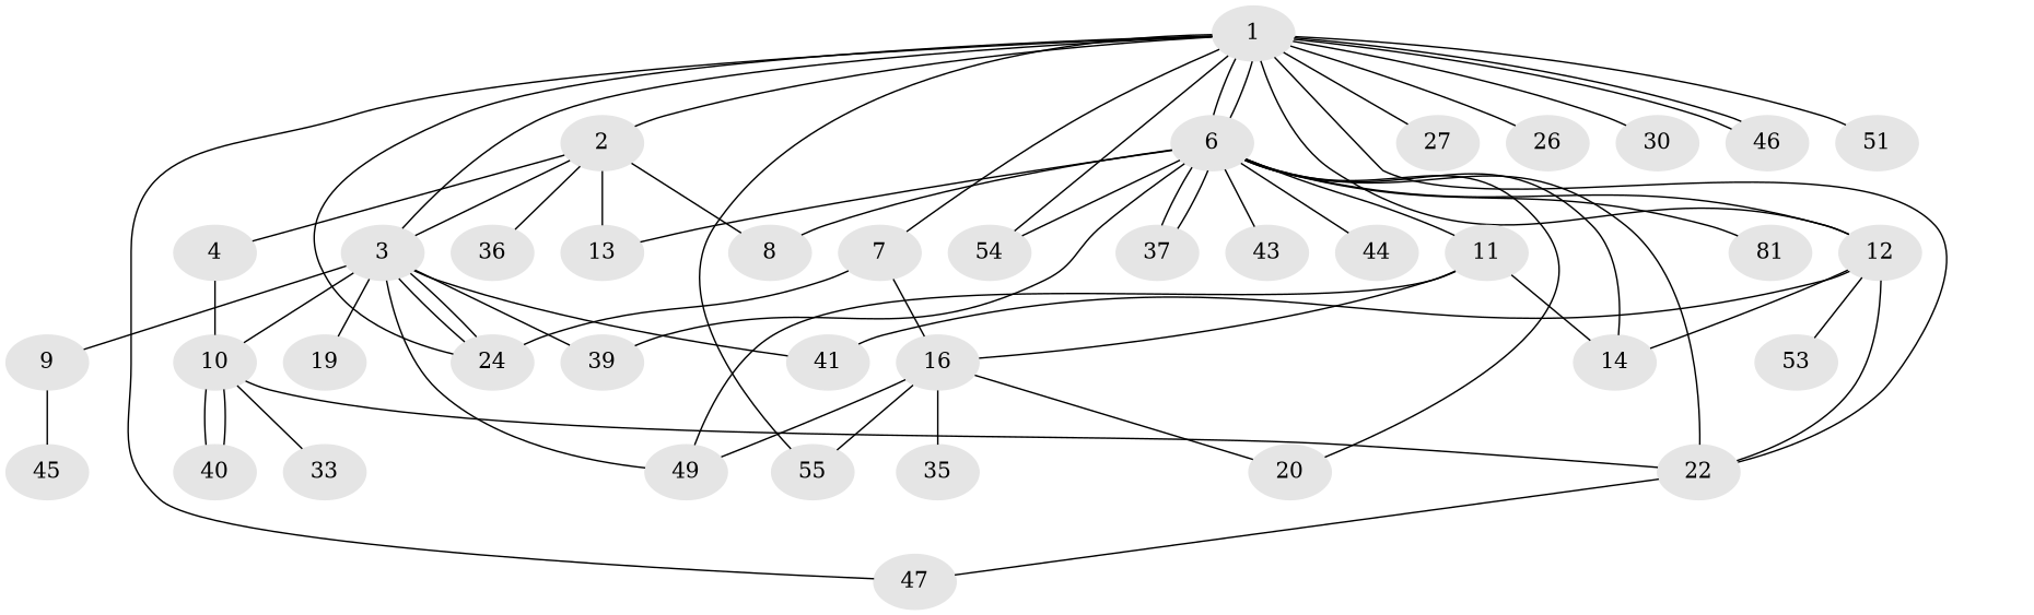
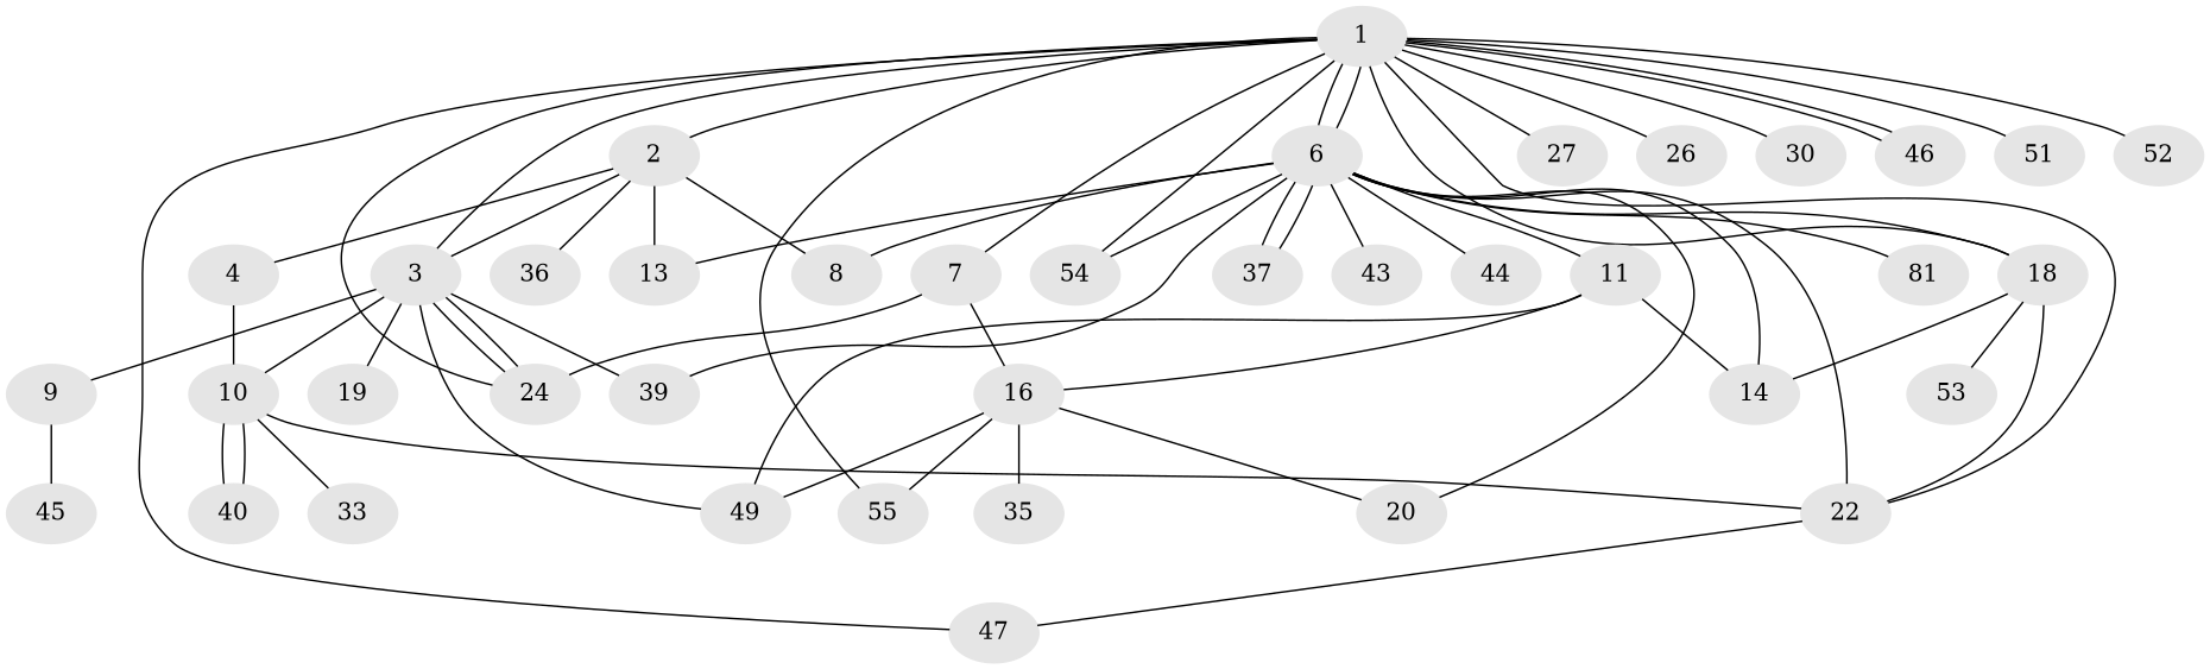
  graph {
    node [color=gray90 style=filled]
    1 [super="+21"]
    2 [super="+25"]
    3 [super="+27"]
    6 [super="+48"]
    7
-   12 [super="+23"]
+   12 [super="+23" label=18]
    n7 [label=27]
    22 [super="+29"]
    24 [super="+42"]
    26
    30
    46
    47
    51
+   52
    54
    55
    4
    8 [super="+18"]
    13
    36
    9 [super="+28"]
    10 [super="+38"]
    19
    39
-   41
    49 [super="+50"]
    11 [super="+15"]
    14
    n30 [label=81 super="+56"]
    37
    43
    44
    20
    16 [super="+34"]
    53
    45
    33
    40
    35
    1 -- 2 [weight=2]
    1 -- 3
    1 -- 6
    1 -- 6
    1 -- 7
    1 -- 12 [weight=2]
    1 -- n7
    1 -- 22
    1 -- 24
    1 -- 26
    1 -- 30
    1 -- 46
    1 -- 46
    1 -- 47
    1 -- 51
+   1 -- 52
    1 -- 54
    1 -- 55
    2 -- 3
    2 -- 4
    2 -- 8
    2 -- 13
    2 -- 36
    3 -- 24
    3 -- 24
    3 -- 9
    3 -- 10
    3 -- 19
    3 -- 39
-   3 -- 41
    3 -- 49
    6 -- 12
    6 -- 22
    6 -- 54
    6 -- 8
    6 -- 13
    6 -- 39
    6 -- 11
    6 -- 14
    6 -- n30
    6 -- 37
    6 -- 37
    6 -- 43
    6 -- 44
    6 -- 20
    7 -- 24
    7 -- 16
    12 -- 22
-   12 -- 41
    12 -- 14
    12 -- 53
    22 -- 47
    4 -- 10
    9 -- 45
    10 -- 22
    10 -- 33
    10 -- 40
    10 -- 40
    11 -- 49
    11 -- 14
    11 -- 16
    16 -- 55
    16 -- 49
    16 -- 20
    16 -- 35
  }
